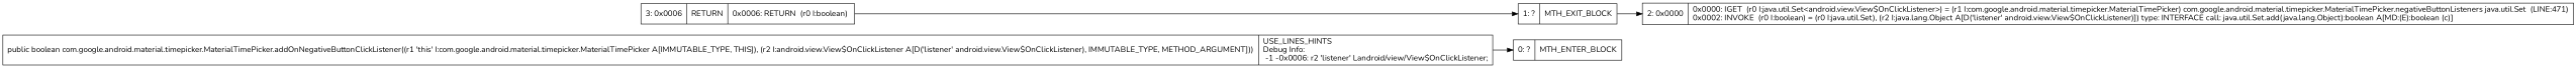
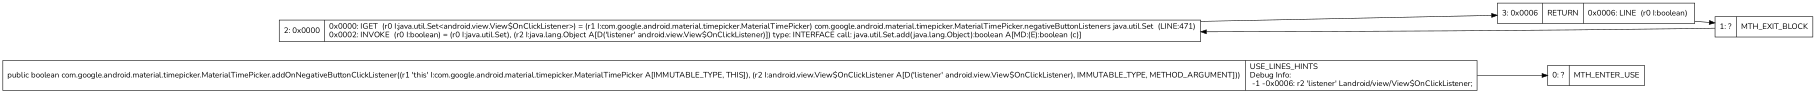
  digraph {
    fontname=Nunito
    rankdir=LR
    node [fontname=Nunito shape=record]
    edge [fontname=Nunito]
-   n1 [label="{0\:\ ?|MTH_ENTER_BLOCK\l}"]
+   n1 [label="{0\:\ ?|MTH_ENTER_USE\l}"]
    n2 [label="{2\:\ 0x0000|0x0000: IGET  (r0 I:java.util.Set\<android.view.View$OnClickListener\>) = (r1 I:com.google.android.material.timepicker.MaterialTimePicker) com.google.android.material.timepicker.MaterialTimePicker.negativeButtonListeners java.util.Set  (LINE:471)\l0x0002: INVOKE  (r0 I:boolean) = (r0 I:java.util.Set), (r2 I:java.lang.Object A[D('listener' android.view.View$OnClickListener)]) type: INTERFACE call: java.util.Set.add(java.lang.Object):boolean A[MD:(E):boolean (c)]\l}"]
-   n3 [label="{3\:\ 0x0006|RETURN\l|0x0006: RETURN  (r0 I:boolean) \l}"]
+   n3 [label="{3\:\ 0x0006|RETURN\l|0x0006: LINE  (r0 I:boolean) \l}"]
    n4 [label="{1\:\ ?|MTH_EXIT_BLOCK\l}"]
    n5 [label="{public boolean com.google.android.material.timepicker.MaterialTimePicker.addOnNegativeButtonClickListener((r1 'this' I:com.google.android.material.timepicker.MaterialTimePicker A[IMMUTABLE_TYPE, THIS]), (r2 I:android.view.View$OnClickListener A[D('listener' android.view.View$OnClickListener), IMMUTABLE_TYPE, METHOD_ARGUMENT]))  | USE_LINES_HINTS\lDebug Info:\l  \-1 \-0x0006: r2 'listener' Landroid\/view\/View$OnClickListener;\l}"]
+   n2 -> n3
    n3 -> n4
    n4 -> n2
    n5 -> n1
  }
